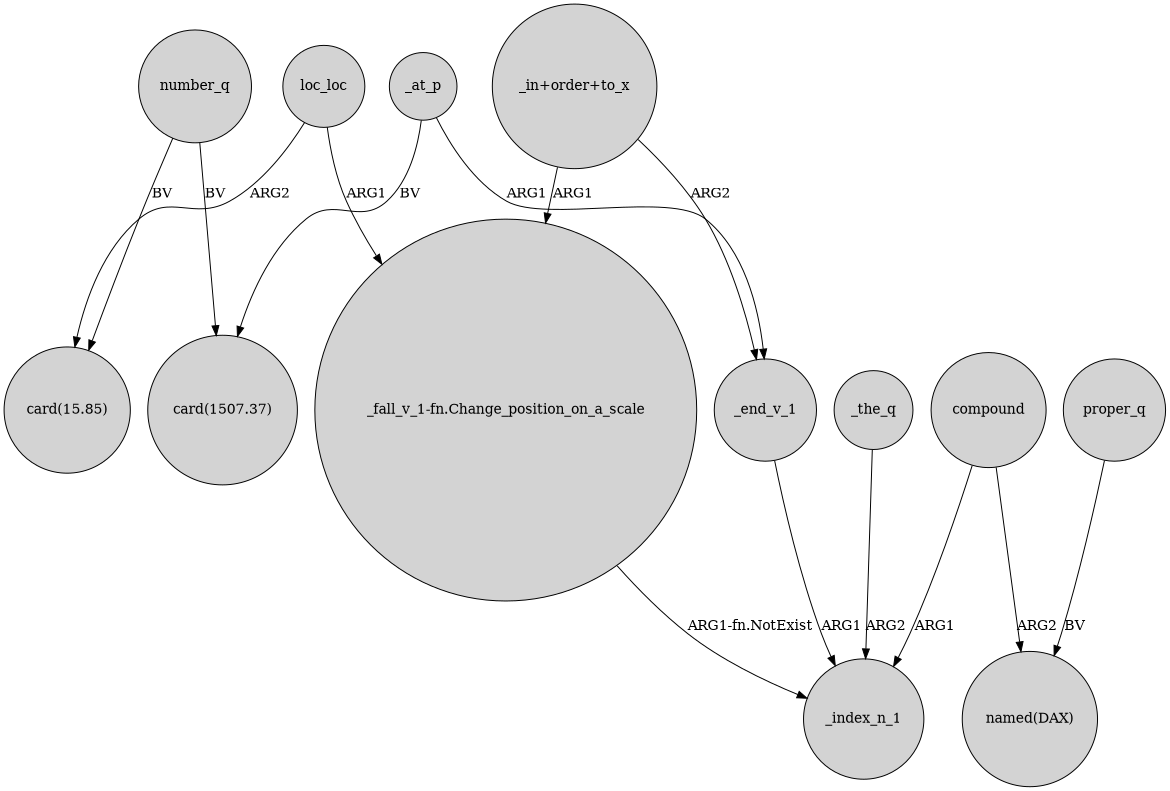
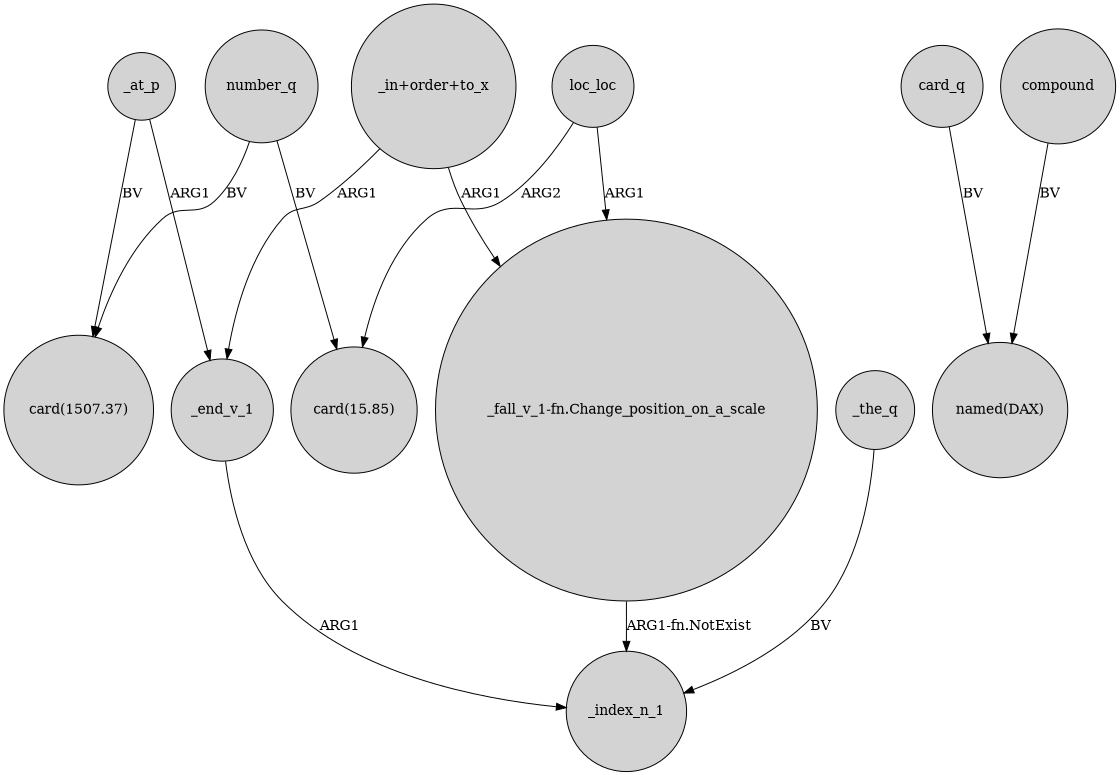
  digraph {
    node [shape=circle style=filled]
    _at_p
    "card(1507.37)"
    _end_v_1
    _index_n_1
    number_q
    "card(15.85)"
    n7 [label=loc_loc]
    "_fall_v_1-fn.Change_position_on_a_scale"
-   proper_q
+   proper_q [label=card_q]
    "named(DAX)"
    compound
    "_in+order+to_x"
    _the_q
    _at_p -> "card(1507.37)" [label=BV]
    _at_p -> _end_v_1 [label=ARG1]
    _end_v_1 -> _index_n_1 [label=ARG1]
    number_q -> "card(1507.37)" [label=BV]
    number_q -> "card(15.85)" [label=BV]
    n7 -> "card(15.85)" [label=ARG2]
    n7 -> "_fall_v_1-fn.Change_position_on_a_scale" [label=ARG1]
    "_fall_v_1-fn.Change_position_on_a_scale" -> _index_n_1 [label="ARG1-fn.NotExist"]
    proper_q -> "named(DAX)" [label=BV]
-   compound -> _index_n_1 [label=ARG1]
-   compound -> "named(DAX)" [label=ARG2]
-   "_in+order+to_x" -> _end_v_1 [label=ARG2]
+   compound -> "named(DAX)" [label=BV]
+   "_in+order+to_x" -> _end_v_1 [label=ARG1]
    "_in+order+to_x" -> "_fall_v_1-fn.Change_position_on_a_scale" [label=ARG1]
-   _the_q -> _index_n_1 [label=ARG2]
+   _the_q -> _index_n_1 [label=BV]
  }
